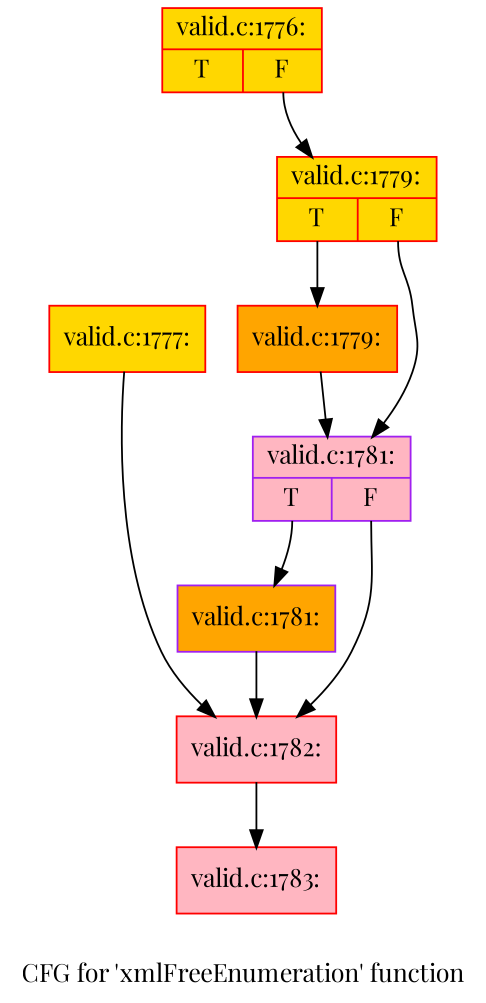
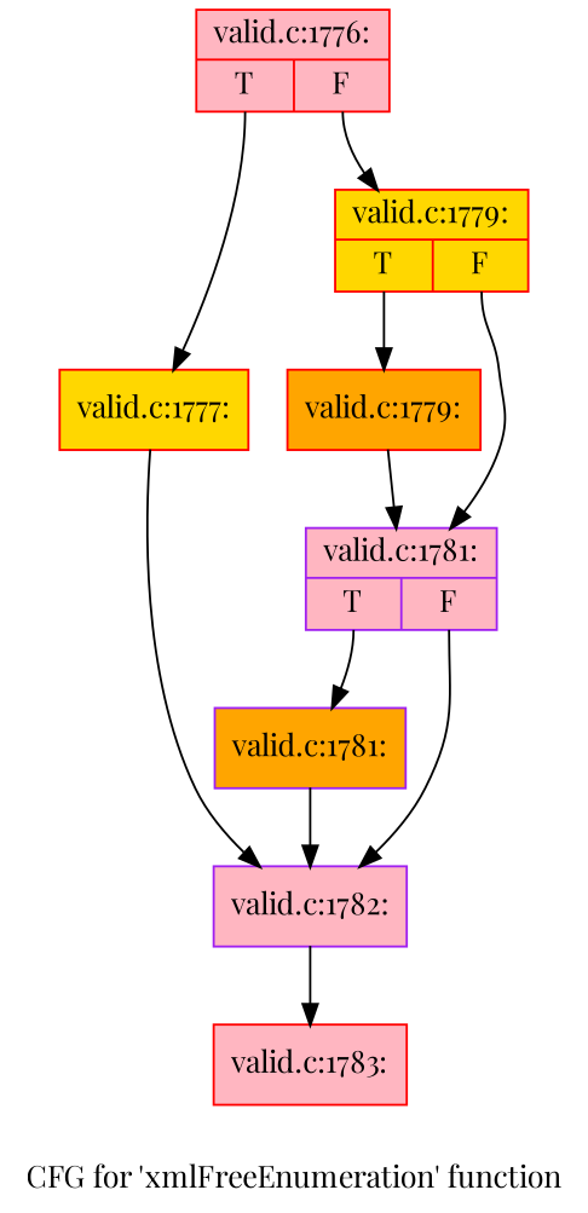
  digraph {
    fontname="Playfair Display"
    label="CFG for 'xmlFreeEnumeration' function"
    node [color=red fillcolor=lightpink fontname="Playfair Display" shape=record style=filled]
    edge [fontname="Playfair Display"]
-   n1 [fillcolor=gold label="{valid.c:1776:|{<s0>T|<s1>F}}"]
+   n1 [label="{valid.c:1776:|{<s0>T|<s1>F}}"]
    n2 [fillcolor=gold label="{valid.c:1777:}"]
    n3 [fillcolor=gold label="{valid.c:1779:|{<s0>T|<s1>F}}"]
-   n4 [label="{valid.c:1782:}"]
+   n4 [color=purple label="{valid.c:1782:}"]
    n5 [fillcolor=orange label="{valid.c:1779:}"]
    n6 [color=purple label="{valid.c:1781:|{<s0>T|<s1>F}}"]
    n7 [label="{valid.c:1783:}"]
    n8 [color=purple fillcolor=orange label="{valid.c:1781:}"]
+   n1 -> n2 [tailport=s0]
    n1 -> n3 [tailport=s1]
    n2 -> n4
    n3 -> n5 [tailport=s0]
    n3 -> n6 [tailport=s1]
    n4 -> n7
    n5 -> n6
    n6 -> n4 [tailport=s1]
    n6 -> n8 [tailport=s0]
    n8 -> n4
  }
